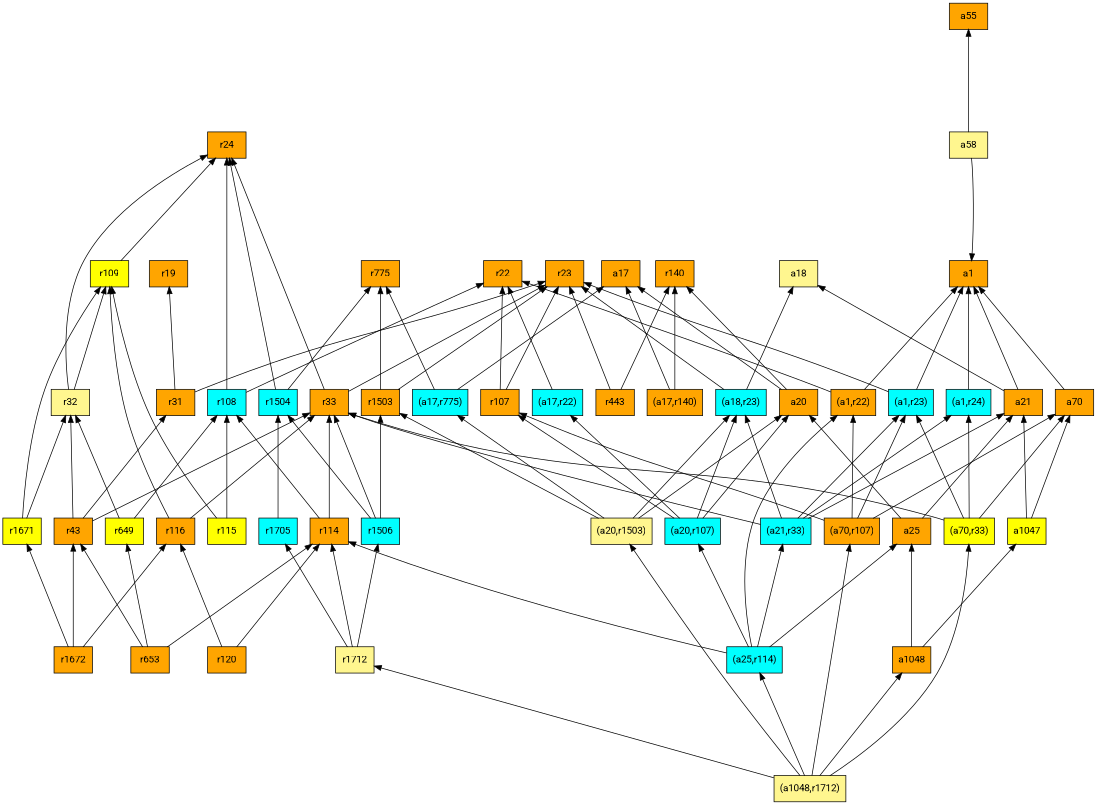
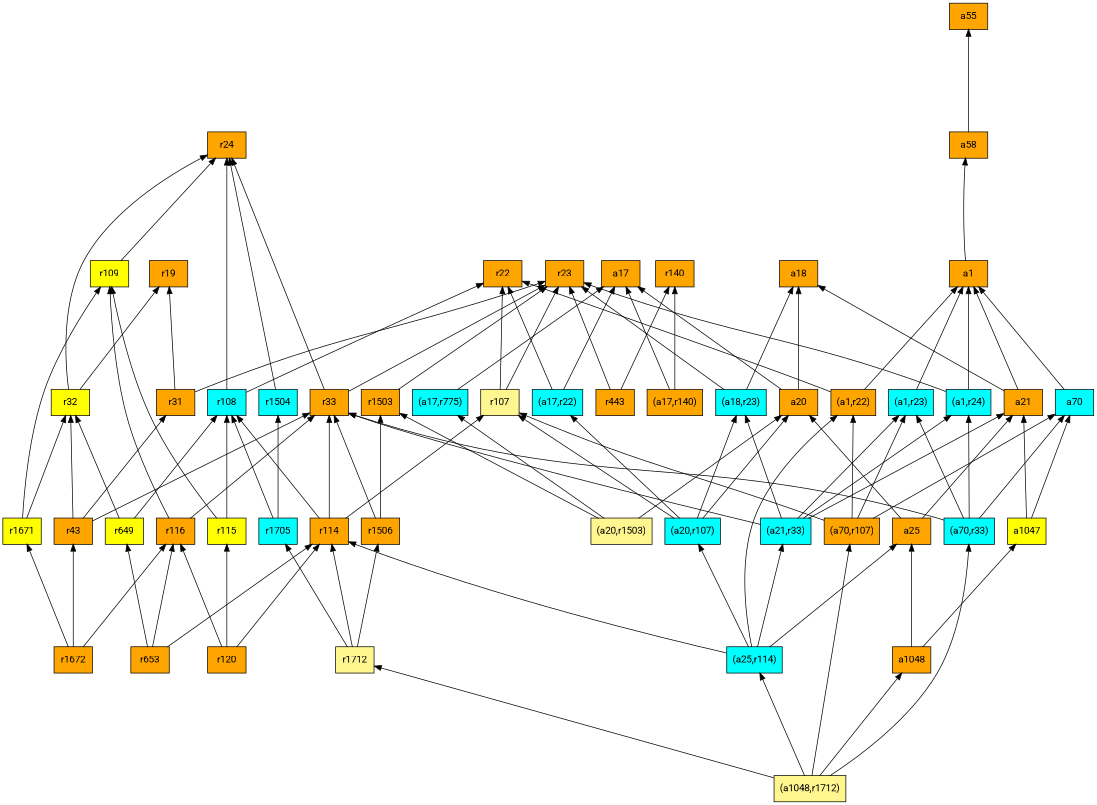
  digraph {
    fontname=Roboto
    rankdir=BT
    ranksep=2.0
    node [fillcolor=orange fontname=Roboto shape=record style=filled]
    edge [fontname=Roboto]
    n1 [fillcolor=cyan label="{(a25,r114)}"]
    n2 [label="{r114}"]
    n3 [label="{(a1,r22)}"]
    n4 [fillcolor=cyan label="{(a21,r33)}"]
    n5 [label="{a25}"]
    n6 [fillcolor=cyan label="{(a20,r107)}"]
-   n7 [label="{r107}"]
+   n7 [fillcolor=khaki1 label="{r107}"]
    n8 [fillcolor=cyan label="{r108}"]
    n9 [label="{r33}"]
    n10 [label="{r22}"]
    n11 [label="{a1}"]
    n12 [label="{a21}"]
    n13 [fillcolor=cyan label="{(a1,r23)}"]
    n14 [fillcolor=cyan label="{(a18,r23)}"]
    n15 [fillcolor=cyan label="{(a1,r24)}"]
    n16 [label="{a20}"]
    n17 [fillcolor=cyan label="{(a17,r22)}"]
    n18 [label="{r23}"]
    n19 [fillcolor=yellow label="{r115}"]
    n20 [fillcolor=yellow label="{r109}"]
    n21 [label="{r24}"]
    n22 [fillcolor=cyan label="{(a17,r775)}"]
    n23 [label="{a17}"]
-   n24 [label="{r775}"]
-   n25 [fillcolor=khaki1 label="{a18}"]
-   n26 [fillcolor=khaki1 label="{r32}"]
+   n25 [label="{a18}"]
+   n26 [fillcolor=yellow label="{r32}"]
    n27 [label="{r19}"]
    n28 [label="{r443}"]
    n29 [label="{r140}"]
    n30 [label="{r116}"]
    n31 [label="{(a70,r107)}"]
-   n32 [label="{a70}"]
+   n32 [fillcolor=cyan label="{a70}"]
    n33 [label="{r120}"]
    n34 [label="{a55}"]
    n35 [fillcolor=cyan label="{r1504}"]
    n36 [label="{r1672}"]
    n37 [label="{r43}"]
    n38 [fillcolor=yellow label="{r1671}"]
    n39 [label="{r31}"]
    n40 [fillcolor=khaki1 label="{(a1048,r1712)}"]
-   n41 [fillcolor=yellow label="{(a70,r33)}"]
+   n41 [fillcolor=cyan label="{(a70,r33)}"]
    n42 [fillcolor=khaki1 label="{(a20,r1503)}"]
    n43 [label="{a1048}"]
    n44 [fillcolor=khaki1 label="{r1712}"]
    n45 [label="{r1503}"]
    n46 [fillcolor=yellow label="{a1047}"]
-   n47 [fillcolor=cyan label="{r1506}"]
+   n47 [label="{r1506}"]
    n48 [fillcolor=cyan label="{r1705}"]
-   n49 [fillcolor=khaki1 label="{a58}"]
+   n49 [label="{a58}"]
    n50 [label="{r653}"]
    n51 [fillcolor=yellow label="{r649}"]
    n52 [label="{(a17,r140)}"]
    n1 -> n2
    n1 -> n3
    n1 -> n4
    n1 -> n5
    n1 -> n6
+   n2 -> n7
    n2 -> n8
    n2 -> n9
    n3 -> n10
    n3 -> n11
    n4 -> n9
    n4 -> n12
    n4 -> n13
    n4 -> n14
    n4 -> n15
    n5 -> n12
    n5 -> n16
    n6 -> n7
    n6 -> n14
    n6 -> n16
    n6 -> n17
    n7 -> n10
    n7 -> n18
    n8 -> n10
    n8 -> n21
    n9 -> n18
    n9 -> n21
    n12 -> n11
    n12 -> n25
    n13 -> n11
-   n13 -> n18
+   n15 -> n18
    n14 -> n18
    n14 -> n25
    n15 -> n11
    n16 -> n23
-   n16 -> n29
+   n16 -> n25
    n17 -> n10
+   n17 -> n23
    n19 -> n8
    n19 -> n20
    n20 -> n21
    n22 -> n23
-   n22 -> n24
    n26 -> n21
-   n26 -> n20
+   n26 -> n27
    n28 -> n18
    n28 -> n29
    n30 -> n9
    n30 -> n20
    n31 -> n3
    n31 -> n7
    n31 -> n13
    n31 -> n32
    n32 -> n11
    n33 -> n2
+   n33 -> n19
    n33 -> n30
    n35 -> n21
-   n35 -> n24
    n36 -> n30
    n36 -> n37
    n36 -> n38
    n37 -> n9
    n37 -> n26
    n37 -> n39
    n38 -> n20
    n38 -> n26
    n39 -> n18
    n39 -> n27
    n40 -> n1
    n40 -> n31
    n40 -> n41
-   n40 -> n42
    n40 -> n43
    n40 -> n44
    n41 -> n9
    n41 -> n13
    n41 -> n15
    n41 -> n32
-   n42 -> n14
    n42 -> n16
    n42 -> n22
    n42 -> n45
    n43 -> n5
    n43 -> n46
    n44 -> n2
    n44 -> n47
    n44 -> n48
    n45 -> n18
-   n45 -> n24
    n46 -> n12
    n46 -> n32
    n47 -> n9
-   n47 -> n35
    n47 -> n45
+   n48 -> n8
    n48 -> n35
-   n49 -> n11
+   n11 -> n49
    n49 -> n34
    n50 -> n2
-   n50 -> n37
+   n50 -> n30
    n50 -> n51
    n51 -> n8
    n51 -> n26
    n52 -> n23
    n52 -> n29
  }
